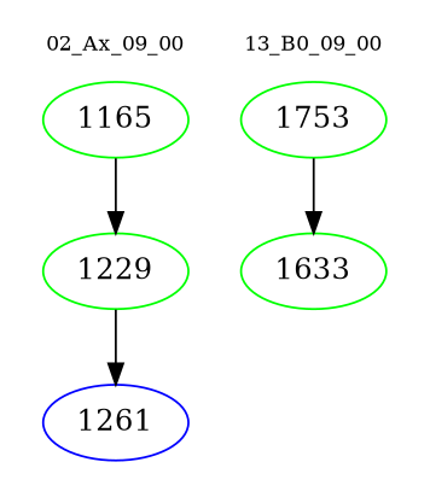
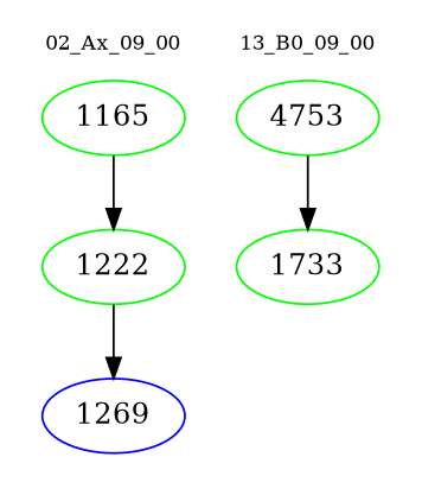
  digraph {
    fontname="DejaVu Serif"
    node [color=green fontname="DejaVu Serif"]
    edge [color=black fontname="DejaVu Serif"]
    n1 [label=1165]
-   n2 [label=1229]
-   n3 [color=blue label=1261]
-   n4 [label=1753]
-   n5 [label=1633]
+   n2 [label=1222]
+   n3 [color=blue label=1269]
+   n4 [label=4753]
+   n5 [label=1733]
    subgraph cluster_1 {
      color=white
      fontsize=10
      label="02_Ax_09_00"
      n1
      n2
      n3
    }
    subgraph cluster_2 {
      color=white
      fontsize=10
      label="13_B0_09_00"
      n4
      n5
    }
    n1 -> n2
    n2 -> n3
    n4 -> n5
  }
